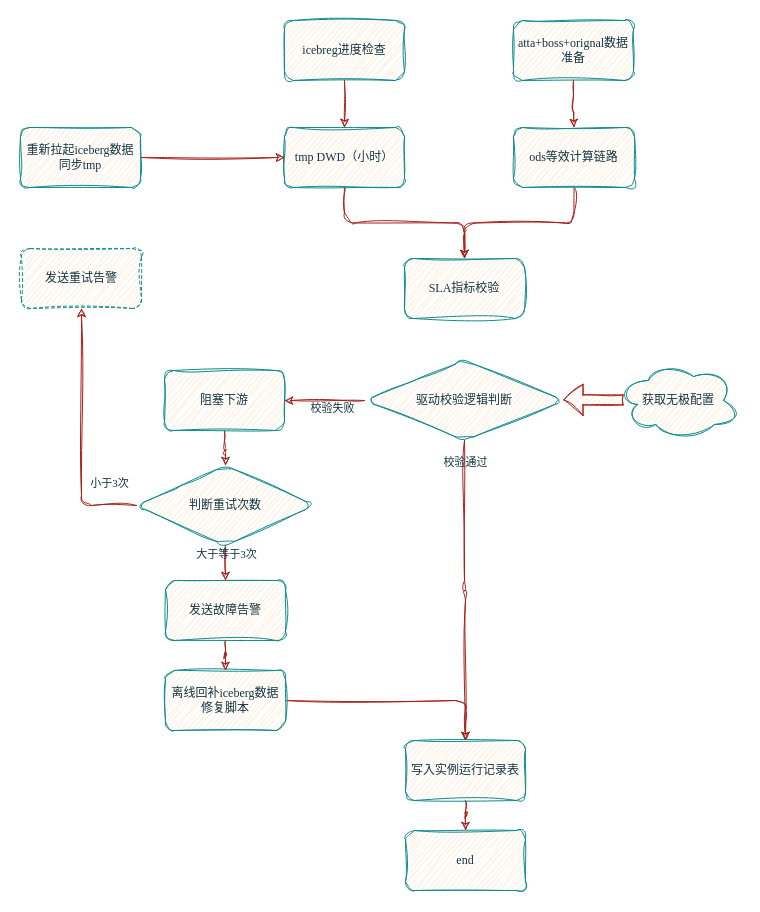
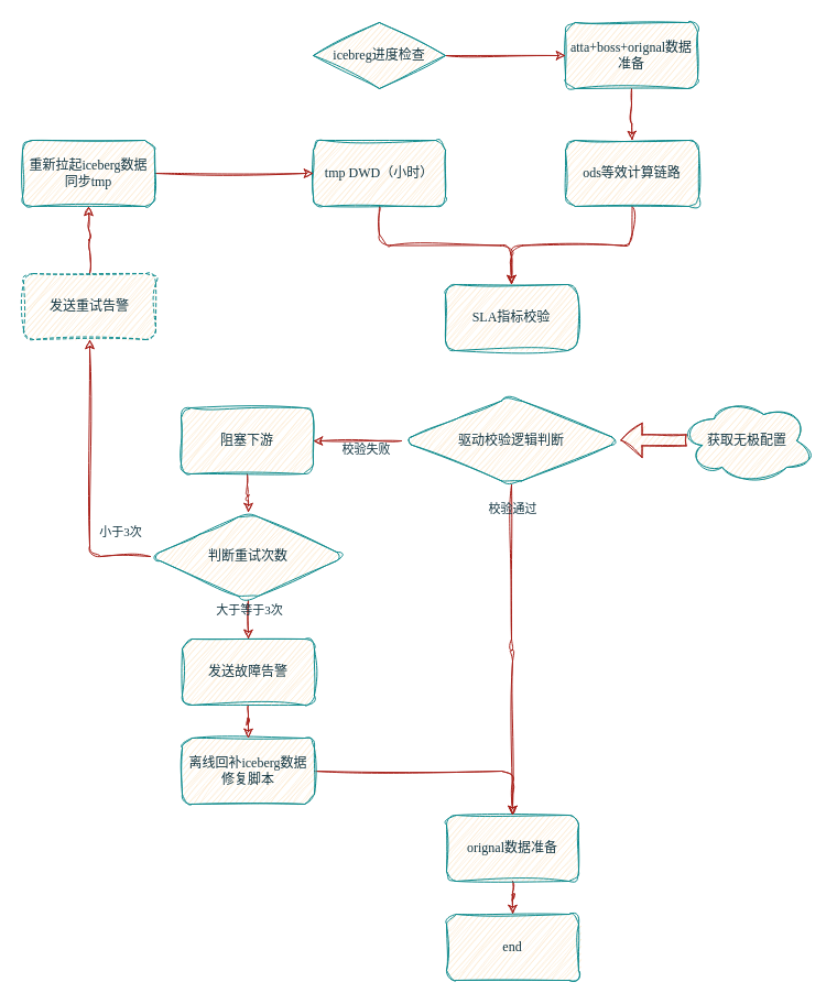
  <mxCell id="0" />
  <mxCell id="1" parent="0" />
  <mxCell id="2" value="" style="edgeStyle=orthogonalEdgeStyle;rounded=1;orthogonalLoop=1;jettySize=auto;html=1;fontFamily=Comic Sans MS;fontColor=default;labelBackgroundColor=none;labelBorderColor=none;sketch=1;curveFitting=1;jiggle=2;strokeColor=#A8201A;" parent="1" source="3" target="33" edge="1"><mxGeometry relative="1" as="geometry" /></mxCell>
  <mxCell id="3" value="tmp DWD（小时）" style="rounded=1;whiteSpace=wrap;html=1;fontFamily=Comic Sans MS;labelBackgroundColor=none;labelBorderColor=none;sketch=1;curveFitting=1;jiggle=2;fillColor=#FAE5C7;strokeColor=#0F8B8D;fontColor=#143642;" parent="1" vertex="1"><mxGeometry x="284" y="127" width="120" height="60" as="geometry" /></mxCell>
  <mxCell id="4" value="" style="edgeStyle=orthogonalEdgeStyle;rounded=1;orthogonalLoop=1;jettySize=auto;html=1;fontFamily=Comic Sans MS;fontColor=default;labelBackgroundColor=none;labelBorderColor=none;sketch=1;curveFitting=1;jiggle=2;strokeColor=#A8201A;" parent="1" source="8" target="10" edge="1"><mxGeometry relative="1" as="geometry" /></mxCell>
  <mxCell id="5" value="校验通过" style="edgeLabel;html=1;align=center;verticalAlign=middle;resizable=0;points=[];rounded=1;fontFamily=Comic Sans MS;labelBackgroundColor=none;labelBorderColor=none;sketch=1;curveFitting=1;jiggle=2;fontColor=#143642;" parent="4" vertex="1" connectable="0"><mxGeometry x="-0.243" y="-1" relative="1" as="geometry"><mxPoint x="1" y="-93" as="offset" /></mxGeometry></mxCell>
  <mxCell id="6" value="" style="edgeStyle=orthogonalEdgeStyle;rounded=1;orthogonalLoop=1;jettySize=auto;html=1;exitX=0;exitY=0.5;exitDx=0;exitDy=0;fontFamily=Comic Sans MS;fontColor=default;labelBackgroundColor=none;labelBorderColor=none;sketch=1;curveFitting=1;jiggle=2;strokeColor=#A8201A;" parent="1" source="8" target="15" edge="1"><mxGeometry relative="1" as="geometry"><mxPoint x="390" y="400" as="sourcePoint" /></mxGeometry></mxCell>
  <mxCell id="7" value="校验失败" style="edgeLabel;html=1;align=center;verticalAlign=middle;resizable=0;points=[];rounded=1;fontFamily=Comic Sans MS;labelBackgroundColor=none;labelBorderColor=none;sketch=1;curveFitting=1;jiggle=2;fontColor=#143642;" parent="6" vertex="1" connectable="0"><mxGeometry x="-0.143" y="1" relative="1" as="geometry"><mxPoint x="1" y="6" as="offset" /></mxGeometry></mxCell>
  <mxCell id="8" value="驱动校验逻辑判断" style="rhombus;whiteSpace=wrap;html=1;rounded=1;fontFamily=Comic Sans MS;labelBackgroundColor=none;labelBorderColor=none;sketch=1;curveFitting=1;jiggle=2;fillColor=#FAE5C7;strokeColor=#0F8B8D;fontColor=#143642;" parent="1" vertex="1"><mxGeometry x="364" y="360" width="200" height="80" as="geometry" /></mxCell>
  <mxCell id="9" value="" style="edgeStyle=orthogonalEdgeStyle;rounded=1;orthogonalLoop=1;jettySize=auto;html=1;fontFamily=Comic Sans MS;fontColor=default;labelBackgroundColor=none;labelBorderColor=none;sketch=1;curveFitting=1;jiggle=2;strokeColor=#A8201A;" parent="1" source="10" target="11" edge="1"><mxGeometry relative="1" as="geometry" /></mxCell>
- <mxCell id="10" value="写入实例运行记录表" style="rounded=1;whiteSpace=wrap;html=1;fontFamily=Comic Sans MS;labelBackgroundColor=none;labelBorderColor=none;sketch=1;curveFitting=1;jiggle=2;fillColor=#FAE5C7;strokeColor=#0F8B8D;fontColor=#143642;" parent="1" vertex="1"><mxGeometry x="405" y="740" width="120" height="60" as="geometry" /></mxCell>
+ <mxCell id="10" value="orignal数据准备" style="rounded=1;whiteSpace=wrap;html=1;fontFamily=Comic Sans MS;labelBackgroundColor=none;labelBorderColor=none;sketch=1;curveFitting=1;jiggle=2;fillColor=#FAE5C7;strokeColor=#0F8B8D;fontColor=#143642;" parent="1" vertex="1"><mxGeometry x="405" y="740" width="120" height="60" as="geometry" /></mxCell>
  <mxCell id="11" value="end" style="rounded=1;whiteSpace=wrap;html=1;fontFamily=Comic Sans MS;labelBackgroundColor=none;labelBorderColor=none;sketch=1;curveFitting=1;jiggle=2;fillColor=#FAE5C7;strokeColor=#0F8B8D;fontColor=#143642;" parent="1" vertex="1"><mxGeometry x="405" y="830" width="120" height="60" as="geometry" /></mxCell>
  <mxCell id="12" style="edgeStyle=orthogonalEdgeStyle;rounded=1;orthogonalLoop=1;jettySize=auto;html=1;exitX=1;exitY=0.5;exitDx=0;exitDy=0;entryX=0.5;entryY=0;entryDx=0;entryDy=0;fontFamily=Comic Sans MS;fontColor=default;labelBackgroundColor=none;labelBorderColor=none;sketch=1;curveFitting=1;jiggle=2;strokeColor=#A8201A;" parent="1" source="13" target="10" edge="1"><mxGeometry relative="1" as="geometry" /></mxCell>
  <mxCell id="13" value="离线回补iceberg数据修复脚本" style="rounded=1;whiteSpace=wrap;html=1;fontFamily=Comic Sans MS;labelBackgroundColor=none;labelBorderColor=none;sketch=1;curveFitting=1;jiggle=2;fillColor=#FAE5C7;strokeColor=#0F8B8D;fontColor=#143642;" parent="1" vertex="1"><mxGeometry x="165" y="670" width="120" height="60" as="geometry" /></mxCell>
  <mxCell id="14" style="edgeStyle=orthogonalEdgeStyle;rounded=1;orthogonalLoop=1;jettySize=auto;html=1;exitX=0.5;exitY=1;exitDx=0;exitDy=0;fontFamily=Comic Sans MS;fontColor=default;labelBackgroundColor=none;labelBorderColor=none;sketch=1;curveFitting=1;jiggle=2;strokeColor=#A8201A;" parent="1" source="15" target="32" edge="1"><mxGeometry relative="1" as="geometry"><mxPoint x="318" y="460" as="targetPoint" /></mxGeometry></mxCell>
  <mxCell id="15" value="阻塞下游" style="rounded=1;whiteSpace=wrap;html=1;fontFamily=Comic Sans MS;labelBackgroundColor=none;labelBorderColor=none;sketch=1;curveFitting=1;jiggle=2;fillColor=#FAE5C7;strokeColor=#0F8B8D;fontColor=#143642;" parent="1" vertex="1"><mxGeometry x="164" y="370" width="120" height="60" as="geometry" /></mxCell>
  <mxCell id="16" style="edgeStyle=orthogonalEdgeStyle;rounded=1;orthogonalLoop=1;jettySize=auto;html=1;exitX=1;exitY=0.5;exitDx=0;exitDy=0;entryX=0;entryY=0.5;entryDx=0;entryDy=0;fontFamily=Comic Sans MS;fontColor=default;labelBackgroundColor=none;labelBorderColor=none;sketch=1;curveFitting=1;jiggle=2;strokeColor=#A8201A;" parent="1" source="17" target="3" edge="1"><mxGeometry relative="1" as="geometry" /></mxCell>
  <mxCell id="17" value="重新拉起iceberg数据同步tmp" style="rounded=1;whiteSpace=wrap;html=1;fontFamily=Comic Sans MS;labelBackgroundColor=none;labelBorderColor=none;sketch=1;curveFitting=1;jiggle=2;fillColor=#FAE5C7;strokeColor=#0F8B8D;fontColor=#143642;" parent="1" vertex="1"><mxGeometry x="20" y="127" width="120" height="60" as="geometry" /></mxCell>
  <mxCell id="18" value="" style="edgeStyle=orthogonalEdgeStyle;rounded=1;orthogonalLoop=1;jettySize=auto;html=1;fontFamily=Comic Sans MS;fontColor=default;labelBackgroundColor=none;labelBorderColor=none;sketch=1;curveFitting=1;jiggle=2;strokeColor=#A8201A;" parent="1" source="19" target="21" edge="1"><mxGeometry relative="1" as="geometry" /></mxCell>
  <mxCell id="19" value="atta+boss+orignal数据准备" style="rounded=1;whiteSpace=wrap;html=1;fontFamily=Comic Sans MS;labelBackgroundColor=none;labelBorderColor=none;sketch=1;curveFitting=1;jiggle=2;fillColor=#FAE5C7;strokeColor=#0F8B8D;fontColor=#143642;" parent="1" vertex="1"><mxGeometry x="513" y="20" width="120" height="60" as="geometry" /></mxCell>
  <mxCell id="20" style="edgeStyle=orthogonalEdgeStyle;rounded=1;orthogonalLoop=1;jettySize=auto;html=1;exitX=0.5;exitY=1;exitDx=0;exitDy=0;entryX=0.5;entryY=0;entryDx=0;entryDy=0;fontFamily=Comic Sans MS;fontColor=default;labelBackgroundColor=none;labelBorderColor=none;sketch=1;curveFitting=1;jiggle=2;strokeColor=#A8201A;" parent="1" source="21" target="33" edge="1"><mxGeometry relative="1" as="geometry" /></mxCell>
  <mxCell id="21" value="ods等效计算链路" style="rounded=1;whiteSpace=wrap;html=1;fontFamily=Comic Sans MS;labelBackgroundColor=none;labelBorderColor=none;sketch=1;curveFitting=1;jiggle=2;fillColor=#FAE5C7;strokeColor=#0F8B8D;fontColor=#143642;" parent="1" vertex="1"><mxGeometry x="513" y="127" width="121" height="60" as="geometry" /></mxCell>
- <mxCell id="22" value="" style="edgeStyle=orthogonalEdgeStyle;rounded=1;orthogonalLoop=1;jettySize=auto;html=1;fontFamily=Comic Sans MS;fontColor=default;labelBackgroundColor=none;labelBorderColor=none;sketch=1;curveFitting=1;jiggle=2;strokeColor=#A8201A;" parent="1" source="23" target="3" edge="1"><mxGeometry relative="1" as="geometry" /></mxCell>
- <mxCell id="23" value="icebreg进度检查" style="rounded=1;whiteSpace=wrap;html=1;fontFamily=Comic Sans MS;labelBackgroundColor=none;labelBorderColor=none;sketch=1;curveFitting=1;jiggle=2;fillColor=#FAE5C7;strokeColor=#0F8B8D;fontColor=#143642;" parent="1" vertex="1"><mxGeometry x="284" y="20" width="120" height="60" as="geometry" /></mxCell>
+ <mxCell id="22" value="" style="edgeStyle=orthogonalEdgeStyle;rounded=1;orthogonalLoop=1;jettySize=auto;html=1;fontFamily=Comic Sans MS;fontColor=default;labelBackgroundColor=none;labelBorderColor=none;sketch=1;curveFitting=1;jiggle=2;strokeColor=#A8201A;" parent="1" source="23" target="19" edge="1"><mxGeometry relative="1" as="geometry" /></mxCell>
+ <mxCell id="23" value="icebreg进度检查" style="rhombus;whiteSpace=wrap;html=1;fontFamily=Comic Sans MS;labelBackgroundColor=none;labelBorderColor=none;sketch=1;curveFitting=1;jiggle=2;fillColor=#FAE5C7;strokeColor=#0F8B8D;fontColor=#143642;" parent="1" vertex="1"><mxGeometry x="284" y="20" width="120" height="60" as="geometry" /></mxCell>
+ <mxCell id="24" value="" style="edgeStyle=orthogonalEdgeStyle;rounded=1;orthogonalLoop=1;jettySize=auto;html=1;fontFamily=Comic Sans MS;fontColor=default;labelBackgroundColor=none;labelBorderColor=none;sketch=1;curveFitting=1;jiggle=2;strokeColor=#A8201A;" parent="1" source="25" target="17" edge="1"><mxGeometry relative="1" as="geometry" /></mxCell>
  <mxCell id="25" value="发送重试告警" style="rounded=1;whiteSpace=wrap;html=1;fontFamily=Comic Sans MS;labelBackgroundColor=none;labelBorderColor=none;sketch=1;curveFitting=1;jiggle=2;fillColor=#FAE5C7;strokeColor=#0F8B8D;fontColor=#143642;dashed=1;" parent="1" vertex="1"><mxGeometry x="21" y="248" width="120" height="60" as="geometry" /></mxCell>
  <mxCell id="26" style="edgeStyle=orthogonalEdgeStyle;rounded=1;orthogonalLoop=1;jettySize=auto;html=1;entryX=0.5;entryY=0;entryDx=0;entryDy=0;fontFamily=Comic Sans MS;fontColor=default;labelBackgroundColor=none;labelBorderColor=none;sketch=1;curveFitting=1;jiggle=2;strokeColor=#A8201A;" parent="1" source="27" target="13" edge="1"><mxGeometry relative="1" as="geometry" /></mxCell>
  <mxCell id="27" value="发送故障告警" style="rounded=1;whiteSpace=wrap;html=1;fontFamily=Comic Sans MS;labelBackgroundColor=none;labelBorderColor=none;sketch=1;curveFitting=1;jiggle=2;fillColor=#FAE5C7;strokeColor=#0F8B8D;fontColor=#143642;" parent="1" vertex="1"><mxGeometry x="165" y="580" width="120" height="60" as="geometry" /></mxCell>
  <mxCell id="28" style="edgeStyle=orthogonalEdgeStyle;rounded=1;orthogonalLoop=1;jettySize=auto;html=1;exitX=0.5;exitY=1;exitDx=0;exitDy=0;entryX=0.5;entryY=0;entryDx=0;entryDy=0;fontFamily=Comic Sans MS;fontColor=default;labelBackgroundColor=none;labelBorderColor=none;sketch=1;curveFitting=1;jiggle=2;strokeColor=#A8201A;" parent="1" source="32" target="27" edge="1"><mxGeometry relative="1" as="geometry"><mxPoint x="225" y="501" as="sourcePoint" /></mxGeometry></mxCell>
  <mxCell id="29" value="大于等于3次" style="edgeLabel;html=1;align=center;verticalAlign=middle;resizable=0;points=[];rounded=1;fontFamily=Comic Sans MS;labelBackgroundColor=none;labelBorderColor=none;sketch=1;curveFitting=1;jiggle=2;fontColor=#143642;" parent="28" vertex="1" connectable="0"><mxGeometry x="-0.391" y="-2" relative="1" as="geometry"><mxPoint x="2" y="-3" as="offset" /></mxGeometry></mxCell>
  <mxCell id="30" style="edgeStyle=orthogonalEdgeStyle;rounded=1;orthogonalLoop=1;jettySize=auto;html=1;exitX=0;exitY=0.5;exitDx=0;exitDy=0;fontFamily=Comic Sans MS;fontColor=default;labelBackgroundColor=none;labelBorderColor=none;sketch=1;curveFitting=1;jiggle=2;strokeColor=#A8201A;" parent="1" source="32" target="25" edge="1"><mxGeometry relative="1" as="geometry" /></mxCell>
  <mxCell id="31" value="小于3次" style="edgeLabel;html=1;align=center;verticalAlign=middle;resizable=0;points=[];rounded=1;fontFamily=Comic Sans MS;labelBackgroundColor=none;labelBorderColor=none;sketch=1;curveFitting=1;jiggle=2;fontColor=#143642;" parent="30" vertex="1" connectable="0"><mxGeometry x="-0.011" y="1" relative="1" as="geometry"><mxPoint x="28" y="47" as="offset" /></mxGeometry></mxCell>
  <mxCell id="32" value="判断重试次数" style="rhombus;whiteSpace=wrap;html=1;rounded=1;fontFamily=Comic Sans MS;labelBackgroundColor=none;labelBorderColor=none;sketch=1;curveFitting=1;jiggle=2;fillColor=#FAE5C7;strokeColor=#0F8B8D;fontColor=#143642;" parent="1" vertex="1"><mxGeometry x="136" y="465" width="178" height="80" as="geometry" /></mxCell>
  <mxCell id="33" value="SLA指标校验" style="rounded=1;whiteSpace=wrap;html=1;fontFamily=Comic Sans MS;labelBackgroundColor=none;labelBorderColor=none;sketch=1;curveFitting=1;jiggle=2;fillColor=#FAE5C7;strokeColor=#0F8B8D;fontColor=#143642;" parent="1" vertex="1"><mxGeometry x="404" y="258" width="120" height="60" as="geometry" /></mxCell>
  <mxCell id="34" value="&lt;span style=&quot;color: rgb(20, 54, 66); font-family: &amp;quot;Comic Sans MS&amp;quot;;&quot;&gt;获取无极配置&lt;/span&gt;" style="ellipse;shape=cloud;whiteSpace=wrap;html=1;labelBackgroundColor=none;sketch=1;curveFitting=1;jiggle=2;rounded=1;fillColor=#FAE5C7;strokeColor=#0F8B8D;fontColor=#143642;" parent="1" vertex="1"><mxGeometry x="618" y="360" width="120" height="80" as="geometry" /></mxCell>
  <mxCell id="35" value="" style="shape=flexArrow;endArrow=classic;html=1;rounded=0;shadow=0;sketch=1;hachureGap=4;jiggle=2;curveFitting=1;strokeColor=#A8201A;fontFamily=Architects Daughter;fontSource=https%3A%2F%2Ffonts.googleapis.com%2Fcss%3Ffamily%3DArchitects%2BDaughter;fontSize=16;fontColor=#143642;fillColor=#FAE5C7;" parent="1" edge="1"><mxGeometry width="50" height="50" relative="1" as="geometry"><mxPoint x="623" y="399.41" as="sourcePoint" /><mxPoint x="563" y="399.41" as="targetPoint" /></mxGeometry></mxCell>
